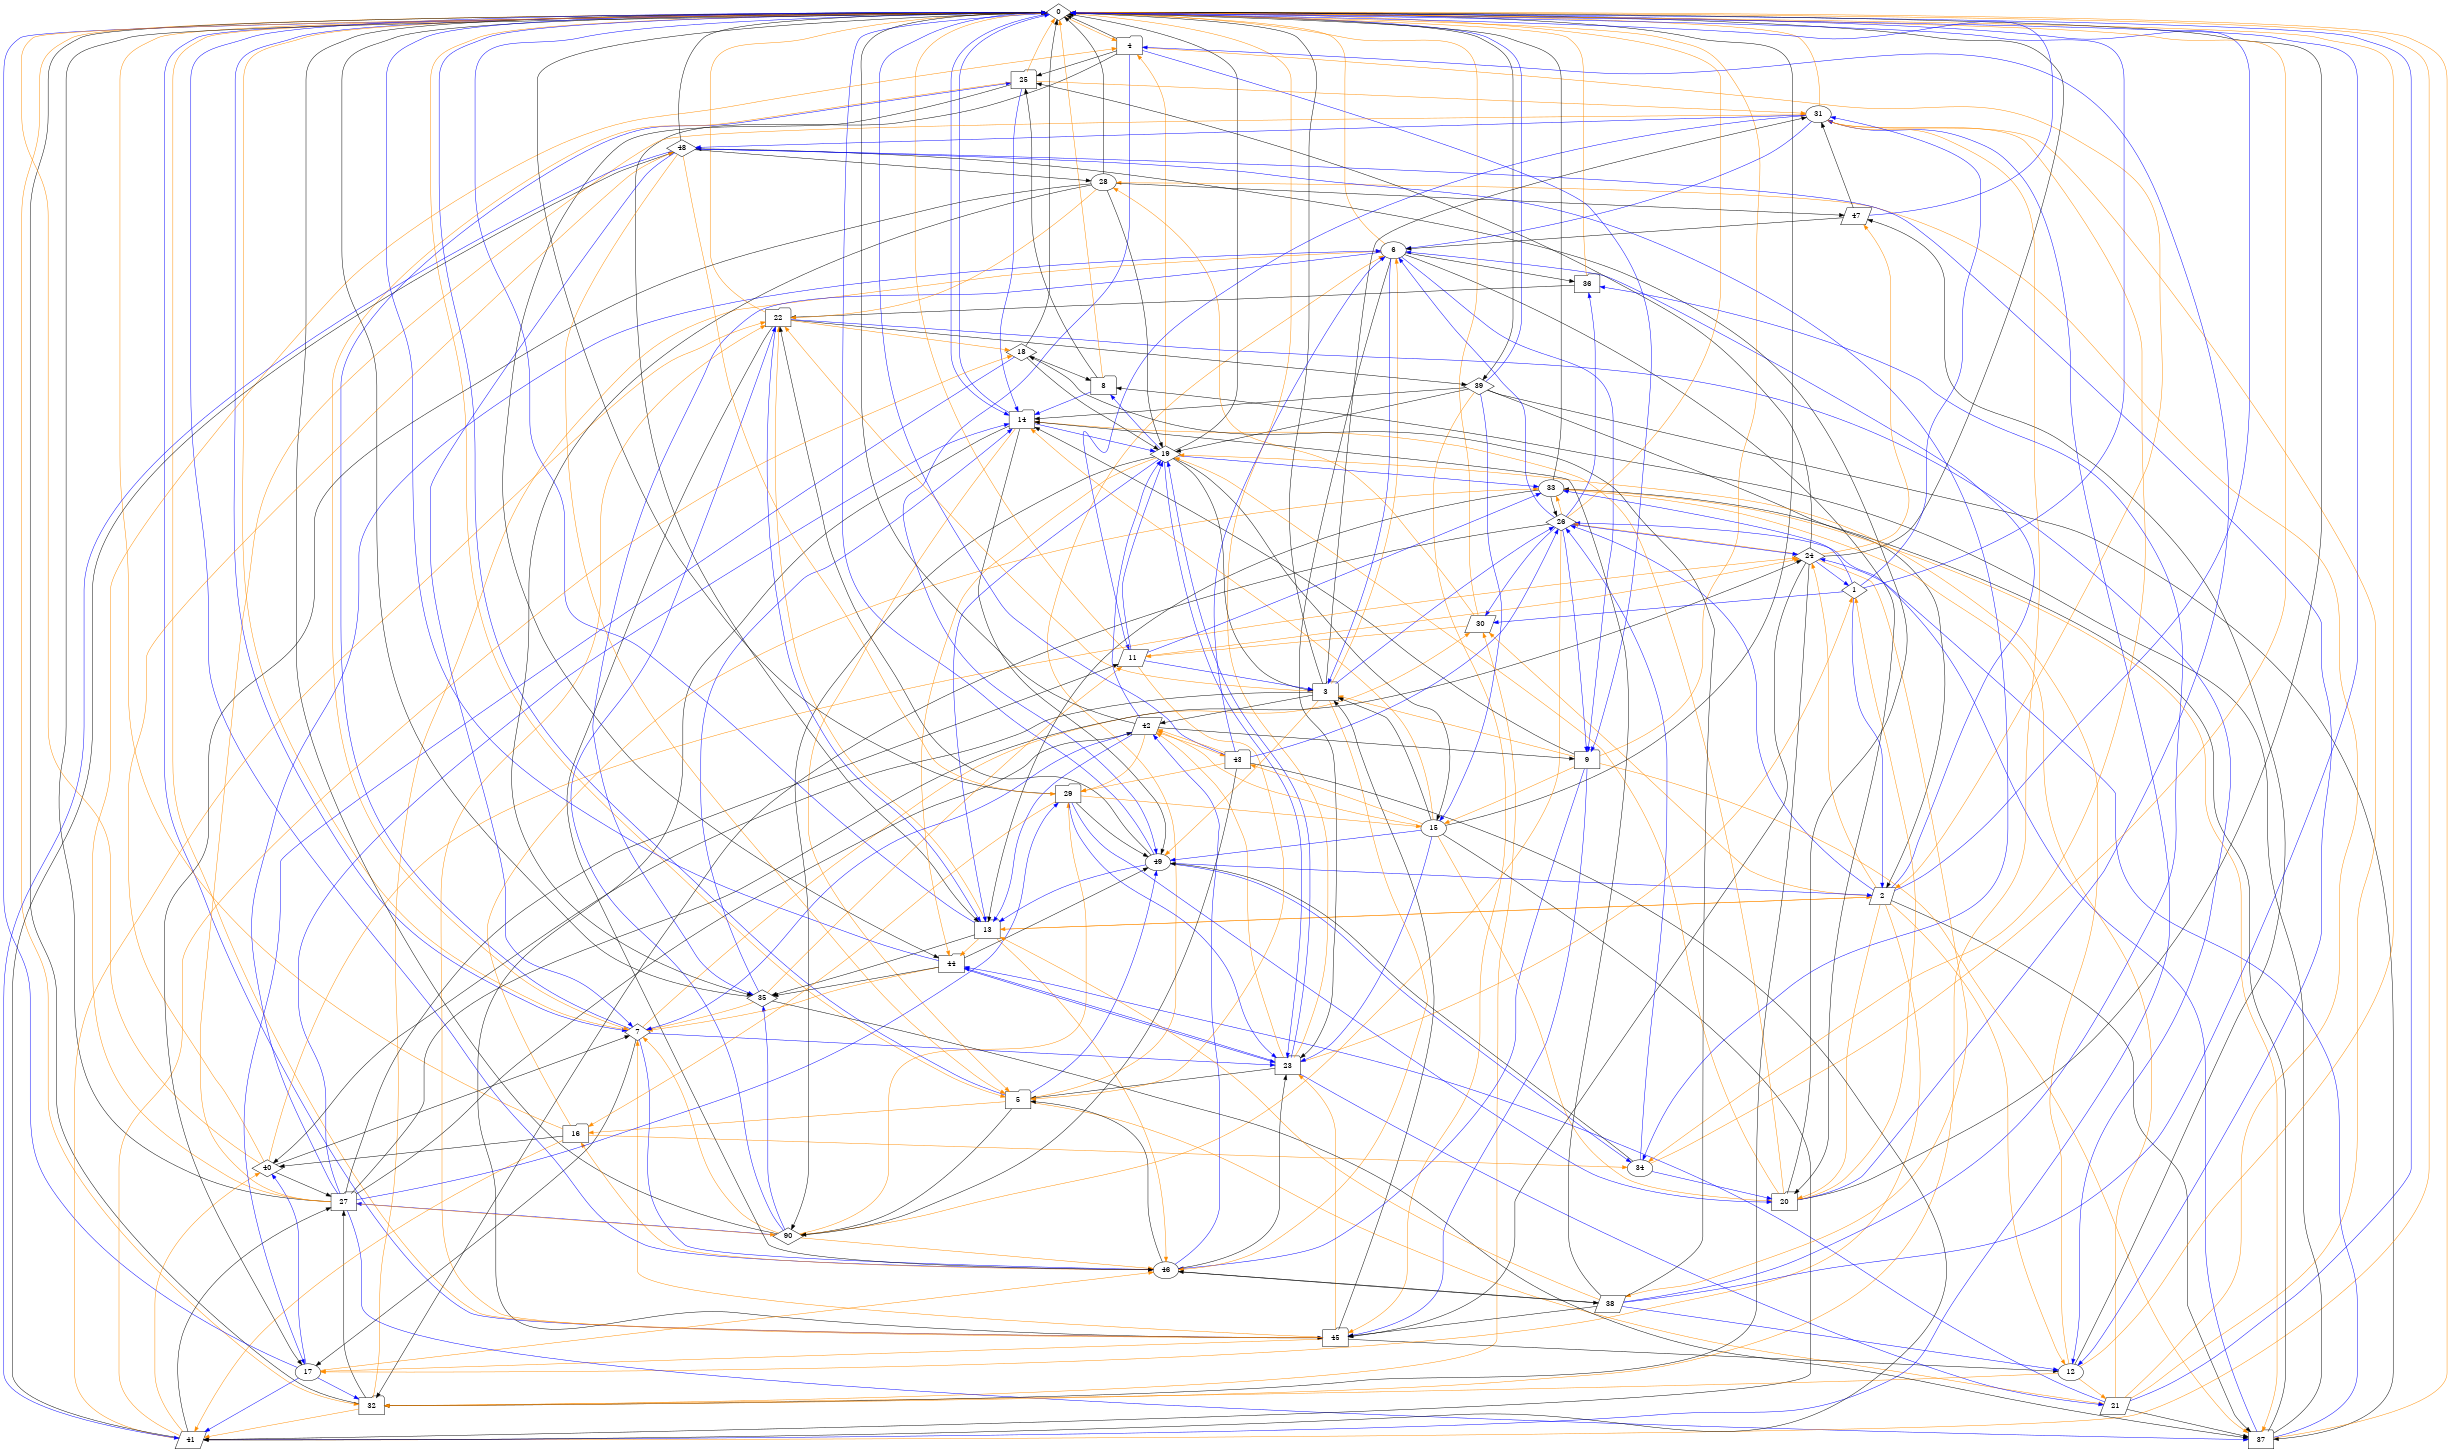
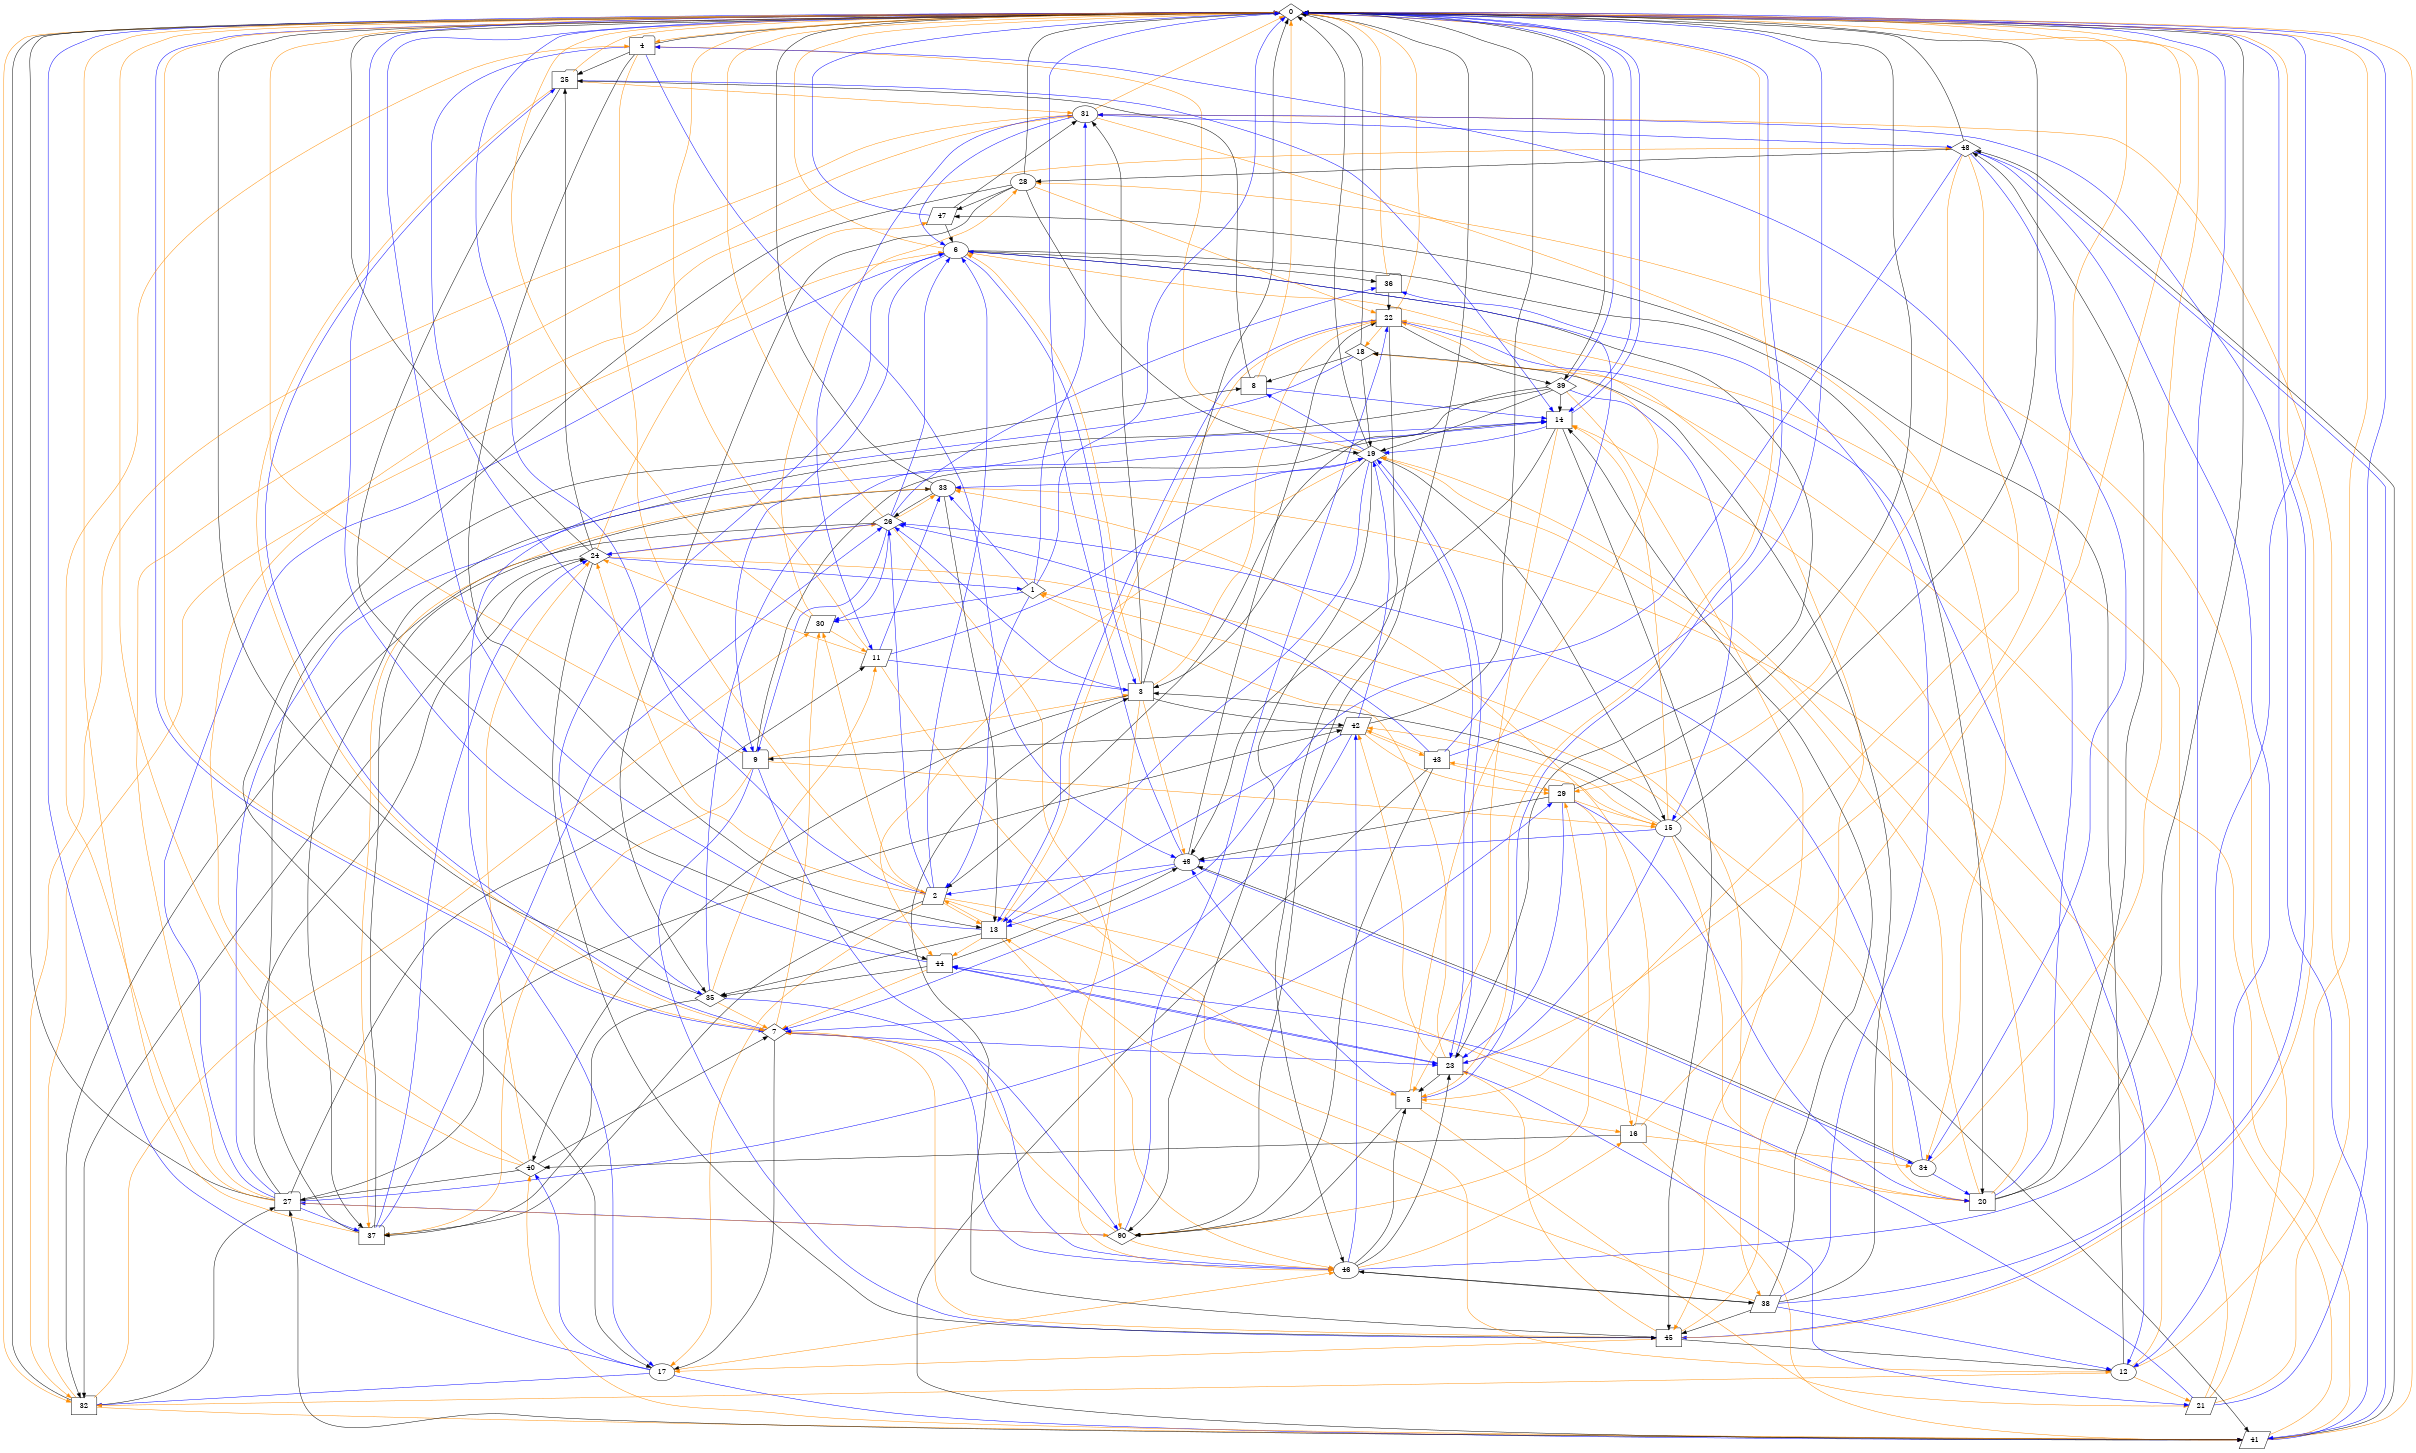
  strict digraph {
    node [component_delay=3 shape=folder]
    edge [color=darkorange wire_delay=1]
    0 [shape=diamond]
    4
    5
    7 [shape=diamond]
    14
    32
    39 [shape=diamond]
    45
    2 [shape=parallelogram]
    13
    49 [shape=ellipse]
    9
    25
    6 [shape=ellipse]
    n15 [label=90 shape=diamond]
    16
    21 [shape=parallelogram]
    30 [shape=parallelogram]
    17 [shape=ellipse]
    46 [shape=ellipse]
    23
    19 [shape=diamond]
    27
    41 [shape=parallelogram]
    37
    15 [shape=ellipse]
    12 [shape=ellipse]
    3
    22
    20
    24 [shape=diamond]
    26 [shape=diamond]
    35 [shape=diamond]
    44
    34 [shape=ellipse]
    31 [shape=ellipse]
    36
    29
    33 [shape=ellipse]
    40 [shape=diamond]
    28 [shape=ellipse]
    11 [shape=parallelogram]
    38 [shape=parallelogram]
    42 [shape=parallelogram]
    1 [shape=diamond]
    8
    48 [shape=diamond]
    18 [shape=diamond]
    43
    47 [shape=parallelogram]
    0 -> 4
    0 -> 5
    0 -> 7 [color=blue]
    0 -> 14 [color=blue]
    0 -> 32
    0 -> 39 [color=black]
    0 -> 45 [color=blue]
    4 -> 0 [color=black]
    4 -> 2
    4 -> 13 [color=black]
    4 -> 49 [color=blue]
    4 -> 9 [color=blue]
    4 -> 25 [color=black]
    5 -> 0 [color=blue]
    5 -> 49 [color=blue]
    5 -> 6
    5 -> n15 [color=black]
    5 -> 16
    5 -> 21
    7 -> 0
    7 -> 25 [color=blue]
    7 -> 30
    7 -> 17 [color=black]
    7 -> 46 [color=blue]
    7 -> 23 [color=blue]
    14 -> 0 [color=blue]
    14 -> 5
    14 -> 45 [color=black]
    14 -> 49 [color=black]
    14 -> 19 [color=blue]
    32 -> 0 [color=black]
    32 -> 6
    32 -> 30
    32 -> 27 [color=black]
    32 -> 41
    39 -> 0 [color=blue]
    39 -> 14 [color=black]
    39 -> 45
    39 -> 2 [color=black]
    39 -> 19 [color=black]
    39 -> 37 [color=black]
    39 -> 15 [color=blue]
    45 -> 0
    45 -> 7
    45 -> 17
    45 -> 23
    45 -> 12 [color=black]
    45 -> 3 [color=black]
    45 -> 22
    2 -> 0 [color=blue]
    2 -> 13
    2 -> 6 [color=blue]
    2 -> 30
    2 -> 17
    2 -> 37 [color=black]
    2 -> 12
    2 -> 20
    2 -> 24
    2 -> 26 [color=blue]
    13 -> 0 [color=blue]
    13 -> 2
    13 -> 46
    13 -> 22
    13 -> 35 [color=black]
    13 -> 44
    49 -> 0 [color=blue]
    49 -> 2 [color=blue]
    49 -> 13 [color=blue]
    49 -> 22 [color=black]
    49 -> 34 [color=blue]
    9 -> 0
    9 -> 14 [color=black]
    9 -> 45 [color=blue]
    9 -> 46 [color=blue]
    9 -> 37
    9 -> 15
    9 -> 3
    25 -> 0
    25 -> 7
    25 -> 14 [color=blue]
    25 -> 44 [color=black]
    25 -> 31
    6 -> 0
    6 -> 9 [color=blue]
    6 -> 23 [color=black]
    6 -> 3 [color=blue]
    6 -> 20 [color=black]
    6 -> 35 [color=blue]
    6 -> 36 [color=black]
    n15 -> 0 [color=black]
    n15 -> 7
    n15 -> 46
    n15 -> 27 [color=blue]
    n15 -> 22 [color=blue]
    n15 -> 29
    16 -> 0
    16 -> 41
    16 -> 34
    16 -> 33
    16 -> 40 [color=black]
    21 -> 0 [color=blue]
-   21 -> 37 [color=black]
    21 -> 44 [color=blue]
    21 -> 31
    21 -> 33
    21 -> 28
    30 -> 0
    30 -> 28
    30 -> 11
    17 -> 0 [color=blue]
    17 -> 32 [color=blue]
    17 -> 46
    17 -> 41 [color=blue]
    17 -> 40 [color=blue]
    46 -> 0 [color=blue]
    46 -> 5 [color=black]
    46 -> 16
    46 -> 23 [color=black]
    46 -> 38 [color=black]
    46 -> 42 [color=blue]
    23 -> 0
    23 -> 5 [color=black]
    23 -> 21 [color=blue]
    23 -> 19 [color=blue]
    23 -> 44 [color=blue]
    23 -> 42
    23 -> 1
    19 -> 0 [color=black]
    19 -> 4
    19 -> 13 [color=blue]
    19 -> n15 [color=black]
    19 -> 23 [color=blue]
    19 -> 15 [color=black]
    19 -> 3 [color=black]
    19 -> 44
    19 -> 33 [color=blue]
    19 -> 8 [color=blue]
    27 -> 0 [color=black]
    27 -> 4
    27 -> 14 [color=blue]
    27 -> 6 [color=blue]
    27 -> n15
    27 -> 37 [color=blue]
    27 -> 24 [color=black]
    27 -> 31
    27 -> 29 [color=blue]
    27 -> 11 [color=black]
    27 -> 42 [color=black]
    41 -> 0
    41 -> 27 [color=black]
    41 -> 22
    41 -> 31 [color=blue]
    41 -> 40
    41 -> 48 [color=black]
    41 -> 18
    37 -> 0
    37 -> 24 [color=blue]
    37 -> 26 [color=blue]
    37 -> 33 [color=black]
    37 -> 8 [color=black]
    15 -> 0 [color=black]
    15 -> 14
    15 -> 49 [color=blue]
    15 -> 23 [color=blue]
    15 -> 41 [color=black]
    15 -> 3 [color=black]
    15 -> 20
    15 -> 42
    15 -> 43
    12 -> 0
    12 -> 32
    12 -> 21
    12 -> 19
    12 -> 47 [color=black]
    3 -> 0 [color=black]
    3 -> 49
    3 -> 6
    3 -> 46
    3 -> 22
    3 -> 26 [color=blue]
    3 -> 31 [color=black]
    3 -> 40 [color=black]
    3 -> 42 [color=black]
    22 -> 0
    22 -> 39 [color=black]
    22 -> 13 [color=blue]
    22 -> 46 [color=black]
    22 -> 12 [color=blue]
    22 -> 18
    20 -> 0 [color=black]
    20 -> 4 [color=blue]
    20 -> 14
    20 -> 19
    20 -> 1
    20 -> 48 [color=black]
    24 -> 0 [color=black]
    24 -> 32 [color=black]
    24 -> 45 [color=black]
    24 -> 25 [color=black]
    24 -> 26
    24 -> 38
    24 -> 1 [color=blue]
    24 -> 47
    26 -> 0
    26 -> 32 [color=black]
    26 -> 9 [color=blue]
    26 -> 6 [color=blue]
    26 -> n15
    26 -> 30 [color=blue]
    26 -> 24 [color=blue]
    26 -> 36 [color=blue]
    26 -> 33
    35 -> 0 [color=black]
    35 -> 7
    35 -> 14 [color=blue]
-   n15 -> 35 [color=blue]
+   35 -> n15 [color=blue]
    35 -> 37 [color=black]
    35 -> 11
    44 -> 0 [color=blue]
    44 -> 7
    44 -> 49 [color=black]
    44 -> 23 [color=blue]
    44 -> 35 [color=black]
    34 -> 0
    34 -> 49 [color=black]
    34 -> 20 [color=blue]
    34 -> 26 [color=blue]
    31 -> 0
    31 -> 32
    31 -> 6 [color=blue]
    31 -> 34
    31 -> 11 [color=blue]
    31 -> 48 [color=blue]
    36 -> 0
    36 -> 22 [color=black]
    29 -> 0 [color=black]
    29 -> 49 [color=black]
    29 -> 16
    29 -> 23 [color=blue]
    29 -> 15
    29 -> 20 [color=blue]
    33 -> 0 [color=black]
    33 -> 13 [color=black]
    33 -> 37
    33 -> 26 [color=black]
    40 -> 0
    40 -> 7 [color=black]
    40 -> 27 [color=black]
    40 -> 24
    40 -> 48
    28 -> 0 [color=black]
    28 -> 17 [color=black]
    28 -> 19 [color=black]
    28 -> 22
    28 -> 35 [color=black]
    28 -> 47 [color=black]
    11 -> 0
    11 -> 5
    11 -> 19 [color=blue]
    11 -> 3 [color=blue]
    11 -> 24
    11 -> 33 [color=blue]
    38 -> 0 [color=blue]
    38 -> 14 [color=black]
    38 -> 45 [color=black]
    38 -> 13
    38 -> 46 [color=black]
    38 -> 12 [color=blue]
    38 -> 36 [color=blue]
    38 -> 18 [color=black]
    42 -> 0 [color=black]
    42 -> 7 [color=blue]
    42 -> 13 [color=blue]
    42 -> 9 [color=black]
    42 -> 19 [color=blue]
    42 -> 29
    42 -> 43
    1 -> 0 [color=blue]
    1 -> 2 [color=blue]
    1 -> 30 [color=blue]
    1 -> 31 [color=blue]
    1 -> 33 [color=blue]
    8 -> 0
    8 -> 14 [color=blue]
    8 -> 25 [color=black]
    48 -> 0 [color=black]
    48 -> 5
    48 -> 7 [color=blue]
    48 -> 41 [color=blue]
    48 -> 12 [color=blue]
    48 -> 34 [color=blue]
    48 -> 29
    48 -> 28 [color=black]
    18 -> 0 [color=black]
    18 -> 17 [color=blue]
    18 -> 19 [color=black]
    18 -> 8 [color=black]
    43 -> 0 [color=blue]
    43 -> 6 [color=blue]
    43 -> n15 [color=black]
    43 -> 41 [color=black]
    43 -> 26 [color=blue]
    43 -> 29
    43 -> 42
    47 -> 0 [color=blue]
    47 -> 6 [color=black]
    47 -> 31 [color=black]
  }
